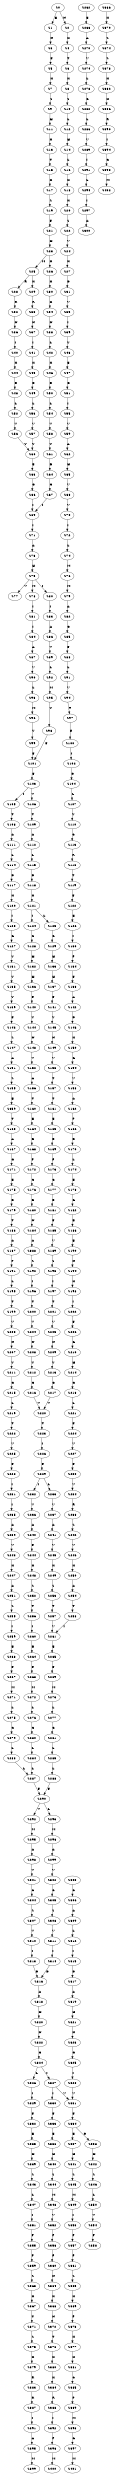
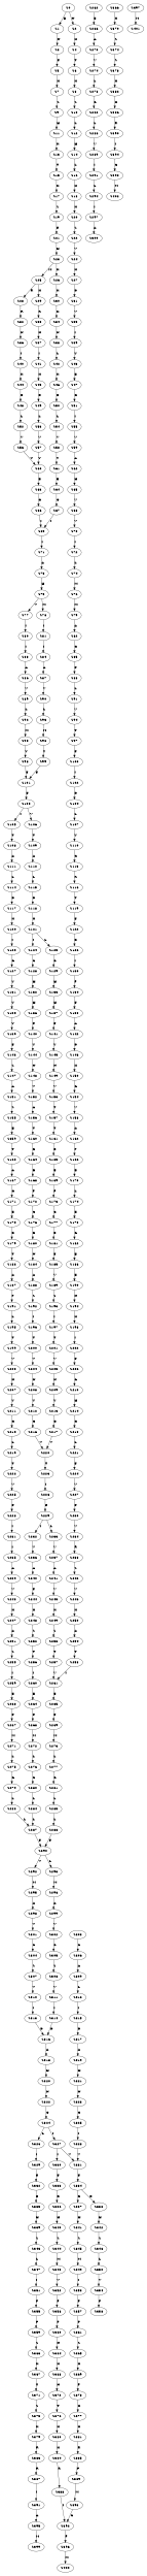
  strict digraph {
    S0
    S1
    S2
    S3
    S4
    S5
    S6
    S7
    S8
    S9
    S10
    S11
    S12
    S13
    S14
    S15
    S16
    S17
    S18
    S19
    S20
    S21
    S22
    S23
    S24
    S25
    S26
    S27
    S28
    S29
    S30
    S31
    S32
    S33
    S34
    S35
    S36
    S37
    S38
    S39
    S40
    S41
    S42
    S43
    S44
    S45
    S46
    S47
    S48
    S49
    S50
    S51
    S52
    S53
    S54
    S55
    S56
    S57
    S58
    S59
    S60
    S61
    S62
    S63
    S64
    S65
    S66
    S67
    S68
    S69
    S70
    S71
    S72
    S73
    S74
    S75
    S76
    S77
    S78
    S79
    S80
    S81
    S82
    S83
    S84
    S85
    S86
    S87
    S88
    S89
    S90
    S91
    S92
    S93
    S94
    S95
    S96
    S97
    S98
    S99
    S100
    S101
    S102
    S103
    S104
    S105
    S106
    S107
    S108
    S109
    S110
    S111
    S112
    S113
    S114
    S115
    S116
    S117
    S118
    S119
    S120
    S121
    S122
    S123
    S124
    S125
    S126
    S127
    S128
    S129
    S130
    S131
    S132
    S133
    S134
    S135
    S136
    S137
    S138
    S139
    S140
    S141
    S142
    S143
    S144
    S145
    S146
    S147
    S148
    S149
    S150
    S151
    S152
    S153
    S154
    S155
    S156
    S157
    S158
    n160 [label=S659]
    S160
    S161
    S162
    S163
    S164
    S165
    S166
    S167
    S168
    S169
    S170
    S171
    S172
    S173
    S174
    S175
    S176
    S177
    S178
    S179
    S180
    S181
    S182
    S183
    S184
    S185
    S186
    S187
-   S188 [label=S888]
+   S188
    S189
    S190
    S191
    S192
    S193
    S194
    S195
    S196
    S197
    S198
    S199
    S200
    S201
    S202
    S203
    S204
    S205
    S206
    S207
    S208
    S209
    S210
    S211
    S212
    S213
    S214
    S215
    S216
    S217
    S218
    S219
    S220
    S221
    S222
    S223
    S224
    S225
    S226
    S227
    S228
    S229
    S230
    S231
    S232
    S233
    S234
    S235
    S236
    S237
    S238
    S239
    S240
    S241
    S242
    S243
    S244
    S245
    S246
    S247
    S248
    S249
    S250
    S251
    S252
    S253
    S254
    S255
    S256
    S257
    S258
    S259
    S260
    S261
    S263
    S264
    S265
    S262
    S266
    S267
    S268
    S269
    S270
    S271
    S272
    S273
    S274
    S275
    S276
    S277
    S278
    S279
    S280
    S281
    S282
    S283
    S284
    S285
    S286
    S287
    S288
    S289
    S290
    S291
    S292
    S293
    S294
    S295
    S296
    S297
    S298
    S299
    S300
    S301
    S302
    S304
    S305
    S303
    S306
    S307
    S308
    S309
    S310
    S311
    S312
    S313
    S314
    S315
    S316
    S317
    S318
    S319
    S320
    S321
    S322
    S323
    S324
    S325
    S326
    S327
    S328
    S329
    S330
    S331
    S332
    S333
    S334
    S335
    S336
    S337
    S338
    S339
    S340
    S341
    S342
    S343
    S344
    S345
    S346
    S347
    S348
    S349
    S350
    S351
    S352
    S353
    S354
    S355
    S356
    S357
    S358
    S359
    S360
    S361
    S363
    S364
    S365
    S367
    S368
    S369
    S366
    S370
    S371
    S372
    S373
    S374
    S375
    S376
    S377
    S378
    S379
    S380
    S381
    S382
    S383
    S384
    S385
    S386
    S387
    S388
    S389
    S390
    S391
    S392
    S393
    S394
    S395
    S396
    S397
    S398
    S399
    S400
    S401
    S402
    S0 -> S1 [label=E]
    S0 -> S2 [label=N]
    S1 -> S3 [label=N]
    S2 -> S4 [label=K]
    S3 -> S5 [label=F]
    S4 -> S6 [label=T]
    S5 -> S7 [label=K]
    S6 -> S8 [label=K]
    S7 -> S9 [label=S]
    S8 -> S10 [label=S]
    S9 -> S11 [label=H]
    S10 -> S12 [label=L]
    S11 -> S13 [label=K]
    S12 -> S14 [label=H]
    S13 -> S15 [label=T]
    S14 -> S16 [label=L]
    S15 -> S17 [label=K]
    S16 -> S18 [label=K]
    S17 -> S19 [label=S]
    S18 -> S20 [label=K]
    S19 -> S21 [label=F]
    S20 -> S22 [label=S]
    S21 -> S23 [label=H]
    S22 -> S24 [label=V]
    S23 -> S25 [label=M]
    S23 -> S26 [label=K]
    S24 -> S27 [label=K]
    S25 -> S28 [label=R]
    S25 -> S29 [label=K]
    S26 -> S30 [label=K]
    S27 -> S31 [label=D]
    S28 -> S32 [label=R]
    S29 -> S33 [label=R]
    S30 -> S34 [label=K]
    S31 -> S35 [label=V]
    S32 -> S36 [label=N]
    S33 -> S37 [label=N]
    S34 -> S38 [label=N]
    S35 -> S39 [label=I]
    S36 -> S40 [label=I]
    S37 -> S41 [label=I]
    S38 -> S42 [label=L]
    S39 -> S43 [label=Y]
    S40 -> S44 [label=K]
    S41 -> S45 [label=K]
    S42 -> S46 [label=K]
    S43 -> S47 [label=E]
    S44 -> S48 [label=D]
    S45 -> S49 [label=D]
    S46 -> S50 [label=D]
    S47 -> S51 [label=Q]
    S48 -> S52 [label=L]
    S49 -> S53 [label=L]
    S50 -> S54 [label=L]
    S51 -> S55 [label=I]
    S52 -> S56 [label=V]
    S53 -> S57 [label=V]
    S54 -> S58 [label=V]
    S55 -> S59 [label=V]
    S56 -> S60 [label=Y]
    S57 -> S60 [label=Y]
    S58 -> S61 [label=Y]
    S59 -> S62 [label=A]
    S60 -> S63 [label=E]
    S61 -> S64 [label=E]
    S62 -> S65 [label=H]
    S63 -> S66 [label=Q]
    S64 -> S67 [label=Q]
    S65 -> S68 [label=V]
    S66 -> S69 [label=I]
    S67 -> S69 [label=I]
    S68 -> S70 [label=V]
    S69 -> S71 [label=I]
    S70 -> S72 [label=I]
    S71 -> S73 [label=A]
    S72 -> S74 [label=L]
    S73 -> S75 [label=H]
    S74 -> S76 [label=M]
    S75 -> S77 [label=V]
    S75 -> S78 [label=M]
    S76 -> S79 [label=M]
-   S75 -> S80 [label=I]
+   S77 -> S80 [label=I]
    S78 -> S81 [label=I]
    S79 -> S82 [label=A]
    S80 -> S83 [label=I]
    S81 -> S84 [label=I]
    S82 -> S85 [label=Q]
    S83 -> S86 [label=A]
    S84 -> S87 [label=A]
    S85 -> S88 [label=F]
    S86 -> S89 [label=V]
    S87 -> S90 [label=V]
    S88 -> S91 [label=L]
    S89 -> S92 [label=L]
    S90 -> S93 [label=L]
    S91 -> S94 [label=V]
    S92 -> S95 [label=M]
    S93 -> S96 [label=M]
    S94 -> S97 [label=T]
    S95 -> S98 [label=Y]
    S96 -> S99 [label=Y]
    S97 -> S100 [label=F]
    S98 -> S101 [label=F]
    S99 -> S101 [label=F]
    S100 -> S102 [label=I]
    S101 -> S103 [label=F]
    S102 -> S104 [label=D]
    S103 -> S105 [label=I]
    S103 -> S106 [label=V]
    S104 -> S107 [label=L]
    S105 -> S108 [label=T]
    S106 -> S109 [label=T]
    S107 -> S110 [label=Y]
    S108 -> S111 [label=A]
    S109 -> S112 [label=A]
    S110 -> S113 [label=G]
    S111 -> S114 [label=L]
    S112 -> S115 [label=L]
    S113 -> S116 [label=R]
    S114 -> S117 [label=D]
    S115 -> S118 [label=D]
    S116 -> S119 [label=T]
    S117 -> S120 [label=K]
    S118 -> S121 [label=K]
    S119 -> S122 [label=F]
    S120 -> S123 [label=I]
    S121 -> S124 [label=I]
    S121 -> S125 [label=L]
    S122 -> S126 [label=E]
    S123 -> S127 [label=G]
    S124 -> S128 [label=G]
    S125 -> S129 [label=G]
    S126 -> S130 [label=I]
    S127 -> S131 [label=Y]
    S128 -> S132 [label=H]
    S129 -> S133 [label=H]
    S130 -> S134 [label=P]
    S131 -> S135 [label=Y]
    S132 -> S136 [label=H]
    S133 -> S137 [label=H]
    S134 -> S138 [label=F]
    S135 -> S139 [label=Y]
    S136 -> S140 [label=F]
    S137 -> S141 [label=F]
    S138 -> S142 [label=A]
    S139 -> S143 [label=F]
    S140 -> S144 [label=Y]
    S141 -> S145 [label=Y]
    S142 -> S146 [label=D]
    S143 -> S147 [label=S]
    S144 -> S148 [label=N]
    S145 -> S149 [label=N]
    S146 -> S150 [label=K]
    S147 -> S151 [label=A]
    S148 -> S152 [label=V]
    S149 -> S153 [label=V]
    S150 -> S154 [label=G]
    S151 -> S155 [label=S]
    S152 -> S156 [label=A]
    S153 -> S157 [label=T]
    S154 -> S158 [label=V]
    S155 -> n160 [label=E]
    S156 -> S160 [label=T]
    S157 -> S161 [label=T]
    S158 -> S162 [label=A]
    n160 -> S163 [label=T]
    S160 -> S164 [label=E]
    S161 -> S165 [label=E]
    S162 -> S166 [label=P]
    S163 -> S167 [label=A]
    S164 -> S168 [label=E]
    S165 -> S169 [label=E]
    S166 -> S170 [label=E]
    S167 -> S171 [label=Q]
    S168 -> S172 [label=P]
    S169 -> S173 [label=P]
    S170 -> S174 [label=L]
    S171 -> S175 [label=E]
    S172 -> S176 [label=G]
    S173 -> S177 [label=G]
    S174 -> S178 [label=E]
    S175 -> S179 [label=E]
    S176 -> S180 [label=E]
    S177 -> S181 [label=E]
    S178 -> S182 [label=G]
    S179 -> S183 [label=T]
    S180 -> S184 [label=N]
    S181 -> S185 [label=F]
    S182 -> S186 [label=E]
    S183 -> S187 [label=A]
    S184 -> S188 [label=A]
    S185 -> S189 [label=V]
    S186 -> S190 [label=E]
    S187 -> S191 [label=P]
    S188 -> S192 [label=S]
    S189 -> S193 [label=S]
    S190 -> S194 [label=N]
    S191 -> S195 [label=L]
    S192 -> S196 [label=I]
    S193 -> S197 [label=I]
    S194 -> S198 [label=K]
    S195 -> S199 [label=T]
    S196 -> S200 [label=T]
    S197 -> S201 [label=T]
    S198 -> S202 [label=I]
    S199 -> S203 [label=V]
    S200 -> S204 [label=V]
    S201 -> S205 [label=V]
    S202 -> S206 [label=F]
    S203 -> S207 [label=N]
    S204 -> S208 [label=N]
    S205 -> S209 [label=N]
    S206 -> S210 [label=G]
    S207 -> S211 [label=Y]
    S208 -> S212 [label=Y]
    S209 -> S213 [label=Y]
    S210 -> S214 [label=H]
    S211 -> S215 [label=Q]
    S212 -> S216 [label=Q]
    S213 -> S217 [label=Q]
    S214 -> S218 [label=Q]
    S215 -> S219 [label=L]
    S216 -> S220 [label=V]
    S217 -> S220 [label=V]
    S218 -> S221 [label=L]
    S219 -> S222 [label=T]
    S220 -> S223 [label=T]
    S221 -> S224 [label=F]
    S222 -> S225 [label=V]
    S223 -> S226 [label=I]
    S224 -> S227 [label=V]
    S225 -> S228 [label=F]
    S226 -> S229 [label=F]
    S227 -> S230 [label=F]
    S228 -> S231 [label=I]
    S229 -> S232 [label=I]
    S229 -> S233 [label=L]
    S230 -> S234 [label=V]
    S231 -> S235 [label=I]
    S232 -> S236 [label=V]
    S233 -> S237 [label=V]
    S234 -> S238 [label=R]
    S235 -> S239 [label=A]
    S236 -> S240 [label=A]
    S237 -> S241 [label=A]
    S238 -> S242 [label=S]
    S239 -> S243 [label=V]
    S240 -> S244 [label=F]
    S241 -> S245 [label=V]
    S242 -> S246 [label=V]
    S243 -> S247 [label=K]
    S244 -> S248 [label=K]
    S245 -> S249 [label=K]
    S246 -> S250 [label=K]
    S247 -> S251 [label=A]
    S248 -> S252 [label=S]
    S249 -> S253 [label=S]
    S250 -> S254 [label=A]
    S251 -> S255 [label=S]
    S252 -> S256 [label=T]
    S253 -> S257 [label=T]
    S254 -> S258 [label=T]
    S255 -> S259 [label=I]
    S256 -> S260 [label=I]
    S257 -> S261 [label=V]
    S258 -> S261 [label=I]
    S259 -> S263 [label=E]
    S260 -> S264 [label=E]
    S261 -> S265 [label=E]
    S263 -> S267 [label=F]
    S264 -> S268 [label=F]
    S265 -> S269 [label=F]
    S262 -> S266 [label=E]
    S266 -> S270 [label=A]
    S267 -> S271 [label=M]
    S268 -> S272 [label=M]
    S269 -> S273 [label=M]
    S270 -> S274 [label=V]
    S271 -> S275 [label=L]
    S272 -> S276 [label=L]
    S273 -> S277 [label=L]
    S274 -> S278 [label=L]
    S275 -> S279 [label=G]
    S276 -> S280 [label=G]
    S277 -> S281 [label=G]
    S278 -> S282 [label=G]
    S279 -> S283 [label=L]
    S280 -> S284 [label=L]
    S281 -> S285 [label=L]
    S282 -> S286 [label=L]
    S283 -> S287 [label=L]
    S284 -> S287 [label=L]
    S285 -> S288 [label=L]
    S286 -> S289 [label=V]
    S287 -> S290 [label=F]
    S288 -> S290 [label=F]
    S289 -> S291 [label=I]
    S290 -> S292 [label=V]
    S290 -> S293 [label=L]
    S291 -> S294 [label=L]
    S292 -> S295 [label=M]
    S293 -> S296 [label=M]
    S294 -> S297 [label=I]
    S295 -> S298 [label=A]
    S296 -> S299 [label=A]
    S297 -> S300 [label=A]
    S298 -> S301 [label=V]
    S299 -> S302 [label=V]
    S301 -> S304 [label=C]
    S302 -> S305 [label=C]
    S304 -> S307 [label=S]
    S305 -> S308 [label=S]
    S303 -> S306 [label=C]
    S306 -> S309 [label=A]
    S307 -> S310 [label=V]
    S308 -> S311 [label=V]
    S309 -> S312 [label=L]
    S310 -> S313 [label=I]
    S311 -> S314 [label=I]
    S312 -> S315 [label=I]
    S313 -> S316 [label=D]
    S314 -> S316 [label=D]
    S315 -> S317 [label=D]
    S316 -> S318 [label=A]
    S317 -> S319 [label=A]
    S318 -> S320 [label=H]
    S319 -> S321 [label=H]
    S320 -> S322 [label=N]
    S321 -> S323 [label=N]
    S322 -> S324 [label=Q]
    S323 -> S325 [label=Q]
    S324 -> S326 [label=L]
    S324 -> S327 [label=I]
    S325 -> S328 [label=I]
    S326 -> S329 [label=I]
    S327 -> S330 [label=I]
    S327 -> S331 [label=V]
    S328 -> S331 [label=V]
    S329 -> S332 [label=F]
    S330 -> S333 [label=F]
    S331 -> S334 [label=F]
    S332 -> S335 [label=E]
    S333 -> S336 [label=E]
    S334 -> S337 [label=E]
    S334 -> S338 [label=D]
    S335 -> S339 [label=H]
    S336 -> S340 [label=H]
    S337 -> S341 [label=H]
    S338 -> S342 [label=H]
    S339 -> S343 [label=S]
    S340 -> S344 [label=S]
    S341 -> S345 [label=S]
    S342 -> S346 [label=S]
    S343 -> S347 [label=L]
    S344 -> S348 [label=M]
    S345 -> S349 [label=M]
    S346 -> S350 [label=L]
    S347 -> S351 [label=I]
    S348 -> S352 [label=V]
    S349 -> S353 [label=I]
    S350 -> S354 [label=V]
    S351 -> S355 [label=P]
    S352 -> S356 [label=P]
    S353 -> S357 [label=P]
    S354 -> S358 [label=P]
    S355 -> S359 [label=P]
    S356 -> S360 [label=P]
    S357 -> S361 [label=P]
    S359 -> S363 [label=S]
    S360 -> S364 [label=N]
    S361 -> S365 [label=S]
    S363 -> S367 [label=K]
    S364 -> S368 [label=K]
    S365 -> S369 [label=K]
    S367 -> S371 [label=T]
    S368 -> S372 [label=N]
    S369 -> S373 [label=P]
    S366 -> S370 [label=K]
    S370 -> S374 [label=S]
    S371 -> S375 [label=S]
    S372 -> S376 [label=T]
    S373 -> S377 [label=K]
    S374 -> S378 [label=S]
    S375 -> S379 [label=K]
    S376 -> S380 [label=K]
    S377 -> S381 [label=K]
    S378 -> S382 [label=K]
    S379 -> S383 [label=R]
    S380 -> S384 [label=K]
-   S381 -> S385 [label=C]
+   S381 -> S385 [label=R]
    S382 -> S386 [label=K]
    S383 -> S387 [label=R]
    S384 -> S388 [label=R]
    S385 -> S389 [label=P]
    S386 -> S390 [label=R]
    S387 -> S391 [label=I]
    S388 -> S392 [label=I]
    S389 -> S393 [label=M]
    S390 -> S394 [label=I]
    S391 -> S395 [label=A]
    S392 -> S396 [label=P]
-   S393 -> S397 [label=G]
+   S393 -> S392 [label=G]
    S394 -> S398 [label=G]
    S395 -> S399 [label=M]
    S396 -> S400 [label=M]
    S397 -> S401 [label=M]
    S398 -> S402 [label=M]
  }
